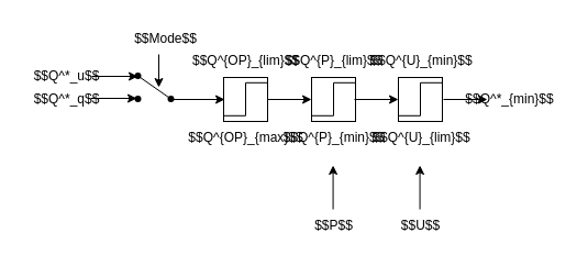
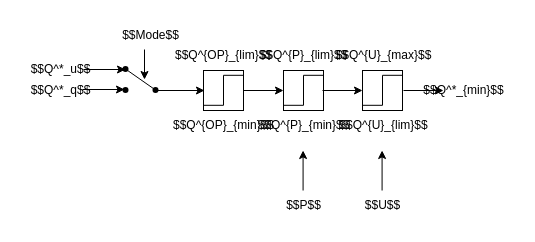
  <mxCell id="0" />
  <mxCell id="1" parent="0" />
  <mxCell id="2" value="" style="shape=waypoint;sketch=0;fillStyle=solid;size=6;pointerEvents=1;points=[];fillColor=none;resizable=0;rotatable=0;perimeter=centerPerimeter;snapToPoint=1;" vertex="1" parent="1"><mxGeometry x="115" y="79.5" width="20" height="20" as="geometry" /></mxCell>
  <mxCell id="3" value="" style="shape=waypoint;sketch=0;fillStyle=solid;size=6;pointerEvents=1;points=[];fillColor=none;resizable=0;rotatable=0;perimeter=centerPerimeter;snapToPoint=1;" vertex="1" parent="1"><mxGeometry x="115" y="58.5" width="20" height="20" as="geometry" /></mxCell>
  <mxCell id="4" value="" style="endArrow=classic;html=1;rounded=0;" edge="1" parent="1"><mxGeometry width="50" height="50" relative="1" as="geometry"><mxPoint x="154" y="90" as="sourcePoint" /><mxPoint x="204" y="90" as="targetPoint" /></mxGeometry></mxCell>
  <mxCell id="5" value="" style="endArrow=none;html=1;rounded=0;" edge="1" source="6" target="3" parent="1"><mxGeometry width="50" height="50" relative="1" as="geometry"><mxPoint x="145" y="90" as="sourcePoint" /><mxPoint x="75" y="100" as="targetPoint" /></mxGeometry></mxCell>
  <mxCell id="6" value="" style="shape=waypoint;sketch=0;fillStyle=solid;size=6;pointerEvents=1;points=[];fillColor=none;resizable=0;rotatable=0;perimeter=centerPerimeter;snapToPoint=1;" vertex="1" parent="1"><mxGeometry x="145" y="79.5" width="20" height="20" as="geometry" /></mxCell>
  <mxCell id="7" value="" style="endArrow=classic;html=1;rounded=0;" edge="1" parent="1"><mxGeometry width="50" height="50" relative="1" as="geometry"><mxPoint x="144" y="49" as="sourcePoint" /><mxPoint x="144" y="79" as="targetPoint" /></mxGeometry></mxCell>
  <mxCell id="8" value="$$Mode$$" style="text;html=1;align=center;verticalAlign=middle;resizable=0;points=[];autosize=1;strokeColor=none;fillColor=none;" vertex="1" parent="1"><mxGeometry x="110" y="20" width="80" height="30" as="geometry" /></mxCell>
  <mxCell id="9" value="" style="whiteSpace=wrap;html=1;aspect=fixed;" vertex="1" parent="1"><mxGeometry x="203" y="70" width="40" height="40" as="geometry" /></mxCell>
  <mxCell id="10" value="" style="endArrow=none;html=1;rounded=0;" edge="1" parent="1"><mxGeometry width="50" height="50" relative="1" as="geometry"><mxPoint x="223" y="74.8" as="sourcePoint" /><mxPoint x="243" y="74.8" as="targetPoint" /></mxGeometry></mxCell>
  <mxCell id="11" value="" style="endArrow=none;html=1;rounded=0;" edge="1" parent="1"><mxGeometry width="50" height="50" relative="1" as="geometry"><mxPoint x="223" y="104.8" as="sourcePoint" /><mxPoint x="223" y="74.8" as="targetPoint" /></mxGeometry></mxCell>
  <mxCell id="12" value="" style="endArrow=none;html=1;rounded=0;" edge="1" parent="1"><mxGeometry width="50" height="50" relative="1" as="geometry"><mxPoint x="223" y="104.8" as="sourcePoint" /><mxPoint x="203" y="104.8" as="targetPoint" /></mxGeometry></mxCell>
  <mxCell id="13" value="" style="endArrow=classic;html=1;rounded=0;exitX=1;exitY=0.5;exitDx=0;exitDy=0;" edge="1" parent="1" source="9"><mxGeometry width="50" height="50" relative="1" as="geometry"><mxPoint x="363" y="140" as="sourcePoint" /><mxPoint x="283" y="90" as="targetPoint" /></mxGeometry></mxCell>
  <mxCell id="14" value="" style="whiteSpace=wrap;html=1;aspect=fixed;" vertex="1" parent="1"><mxGeometry x="283" y="70" width="40" height="40" as="geometry" /></mxCell>
  <mxCell id="15" value="" style="endArrow=none;html=1;rounded=0;" edge="1" parent="1"><mxGeometry width="50" height="50" relative="1" as="geometry"><mxPoint x="303" y="74.8" as="sourcePoint" /><mxPoint x="323" y="74.8" as="targetPoint" /></mxGeometry></mxCell>
  <mxCell id="16" value="" style="endArrow=none;html=1;rounded=0;" edge="1" parent="1"><mxGeometry width="50" height="50" relative="1" as="geometry"><mxPoint x="303" y="104.8" as="sourcePoint" /><mxPoint x="303" y="74.8" as="targetPoint" /></mxGeometry></mxCell>
  <mxCell id="17" value="" style="endArrow=none;html=1;rounded=0;" edge="1" parent="1"><mxGeometry width="50" height="50" relative="1" as="geometry"><mxPoint x="303" y="104.8" as="sourcePoint" /><mxPoint x="283" y="104.8" as="targetPoint" /></mxGeometry></mxCell>
  <mxCell id="18" value="" style="endArrow=classic;html=1;rounded=0;exitX=1;exitY=0.5;exitDx=0;exitDy=0;" edge="1" parent="1"><mxGeometry width="50" height="50" relative="1" as="geometry"><mxPoint x="322" y="90" as="sourcePoint" /><mxPoint x="362" y="90" as="targetPoint" /></mxGeometry></mxCell>
  <mxCell id="19" value="" style="whiteSpace=wrap;html=1;aspect=fixed;" vertex="1" parent="1"><mxGeometry x="362" y="70" width="40" height="40" as="geometry" /></mxCell>
  <mxCell id="20" value="" style="endArrow=none;html=1;rounded=0;" edge="1" parent="1"><mxGeometry width="50" height="50" relative="1" as="geometry"><mxPoint x="382" y="74.8" as="sourcePoint" /><mxPoint x="402" y="74.8" as="targetPoint" /></mxGeometry></mxCell>
  <mxCell id="21" value="" style="endArrow=none;html=1;rounded=0;" edge="1" parent="1"><mxGeometry width="50" height="50" relative="1" as="geometry"><mxPoint x="382" y="104.8" as="sourcePoint" /><mxPoint x="382" y="74.8" as="targetPoint" /></mxGeometry></mxCell>
  <mxCell id="22" value="" style="endArrow=none;html=1;rounded=0;" edge="1" parent="1"><mxGeometry width="50" height="50" relative="1" as="geometry"><mxPoint x="382" y="104.8" as="sourcePoint" /><mxPoint x="362" y="104.8" as="targetPoint" /></mxGeometry></mxCell>
  <mxCell id="23" value="" style="endArrow=classic;html=1;rounded=0;" edge="1" parent="1"><mxGeometry width="50" height="50" relative="1" as="geometry"><mxPoint x="302.58" y="190" as="sourcePoint" /><mxPoint x="302.58" y="150" as="targetPoint" /></mxGeometry></mxCell>
  <mxCell id="24" value="" style="endArrow=classic;html=1;rounded=0;" edge="1" parent="1"><mxGeometry width="50" height="50" relative="1" as="geometry"><mxPoint x="381.58" y="190" as="sourcePoint" /><mxPoint x="381.58" y="150" as="targetPoint" /></mxGeometry></mxCell>
  <mxCell id="25" value="" style="endArrow=classic;html=1;rounded=0;" edge="1" parent="1"><mxGeometry width="50" height="50" relative="1" as="geometry"><mxPoint x="83" y="69" as="sourcePoint" /><mxPoint x="125" y="69" as="targetPoint" /></mxGeometry></mxCell>
  <mxCell id="26" value="" style="endArrow=classic;html=1;rounded=0;" edge="1" parent="1"><mxGeometry width="50" height="50" relative="1" as="geometry"><mxPoint x="82" y="89" as="sourcePoint" /><mxPoint x="124" y="89" as="targetPoint" /></mxGeometry></mxCell>
  <mxCell id="27" value="$$Q^*_u$$" style="text;html=1;align=center;verticalAlign=middle;resizable=0;points=[];autosize=1;strokeColor=none;fillColor=none;" vertex="1" parent="1"><mxGeometry x="20" y="53.5" width="80" height="30" as="geometry" /></mxCell>
  <mxCell id="28" value="$$Q^*_q$$" style="text;html=1;align=center;verticalAlign=middle;resizable=0;points=[];autosize=1;strokeColor=none;fillColor=none;" vertex="1" parent="1"><mxGeometry x="20" y="74.5" width="80" height="30" as="geometry" /></mxCell>
- <mxCell id="29" value="$$Q^{OP}_{max}$$" style="text;html=1;align=center;verticalAlign=middle;resizable=0;points=[];autosize=1;strokeColor=none;fillColor=none;" vertex="1" parent="1"><mxGeometry x="163" y="110" width="120" height="30" as="geometry" /></mxCell>
+ <mxCell id="29" value="$$Q^{OP}_{min}$$" style="text;html=1;align=center;verticalAlign=middle;resizable=0;points=[];autosize=1;strokeColor=none;fillColor=none;" vertex="1" parent="1"><mxGeometry x="163" y="110" width="120" height="30" as="geometry" /></mxCell>
  <mxCell id="30" value="$$Q^{OP}_{lim}$$" style="text;html=1;align=center;verticalAlign=middle;resizable=0;points=[];autosize=1;strokeColor=none;fillColor=none;" vertex="1" parent="1"><mxGeometry x="158" y="40" width="130" height="30" as="geometry" /></mxCell>
  <mxCell id="31" value="$$Q^{P}_{lim}$$" style="text;html=1;align=center;verticalAlign=middle;resizable=0;points=[];autosize=1;strokeColor=none;fillColor=none;" vertex="1" parent="1"><mxGeometry x="243" y="40" width="120" height="30" as="geometry" /></mxCell>
  <mxCell id="32" value="$$Q^{P}_{min}$$" style="text;html=1;align=center;verticalAlign=middle;resizable=0;points=[];autosize=1;strokeColor=none;fillColor=none;" vertex="1" parent="1"><mxGeometry x="243" y="110" width="120" height="30" as="geometry" /></mxCell>
  <mxCell id="33" value="$$P$$" style="text;html=1;align=center;verticalAlign=middle;resizable=0;points=[];autosize=1;strokeColor=none;fillColor=none;" vertex="1" parent="1"><mxGeometry x="273" y="190" width="60" height="30" as="geometry" /></mxCell>
  <mxCell id="34" value="$$Q^{U}_{lim}$$" style="text;html=1;align=center;verticalAlign=middle;resizable=0;points=[];autosize=1;strokeColor=none;fillColor=none;" vertex="1" parent="1"><mxGeometry x="323" y="110" width="120" height="30" as="geometry" /></mxCell>
- <mxCell id="35" value="$$Q^{U}_{min}$$" style="text;html=1;align=center;verticalAlign=middle;resizable=0;points=[];autosize=1;strokeColor=none;fillColor=none;" vertex="1" parent="1"><mxGeometry x="323" y="40" width="120" height="30" as="geometry" /></mxCell>
+ <mxCell id="35" value="$$Q^{U}_{max}$$" style="text;html=1;align=center;verticalAlign=middle;resizable=0;points=[];autosize=1;strokeColor=none;fillColor=none;" vertex="1" parent="1"><mxGeometry x="323" y="40" width="120" height="30" as="geometry" /></mxCell>
  <mxCell id="36" value="$$U$$" style="text;html=1;align=center;verticalAlign=middle;resizable=0;points=[];autosize=1;strokeColor=none;fillColor=none;" vertex="1" parent="1"><mxGeometry x="352" y="190" width="60" height="30" as="geometry" /></mxCell>
  <mxCell id="37" value="" style="endArrow=classic;html=1;rounded=0;" edge="1" parent="1"><mxGeometry width="50" height="50" relative="1" as="geometry"><mxPoint x="403" y="90" as="sourcePoint" /><mxPoint x="443" y="90" as="targetPoint" /></mxGeometry></mxCell>
  <mxCell id="38" value="$$Q^*_{min}$$" style="text;html=1;align=center;verticalAlign=middle;resizable=0;points=[];autosize=1;strokeColor=none;fillColor=none;" vertex="1" parent="1"><mxGeometry x="413" y="75" width="100" height="30" as="geometry" /></mxCell>
